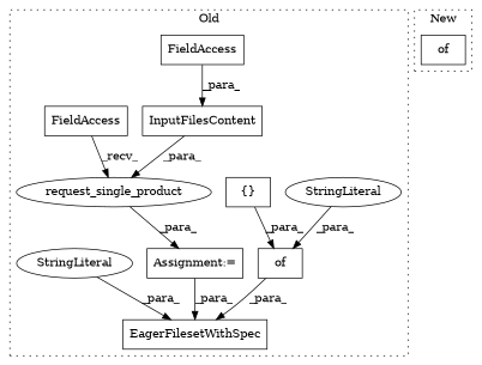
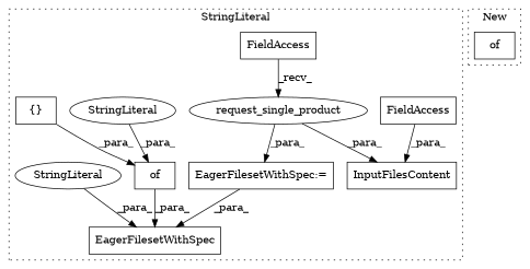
  digraph {
    node [a=32 l=4 shape=box]
    n1 [l="21,1" label=EagerFilesetWithSpec s="1730,1800"]
    n2 [a=4 l=2 label="{}" s=1782]
    n3 [l="18,1" label=InputFilesContent s="1670,1700"]
    n4 [l="23,1" label=request_single_product s="1638,1701" shape=ellipse]
    n5 [a=22 l=12 label=FieldAccess s=1688]
    n6 [a=22 label=FieldAccess s=1633]
    n7 [l="3,1" label=of s="1762,1784"]
    n8 [a=45 l=7 label=StringLiteral s=1765 shape=ellipse]
-   n9 [a=7 l=1 label="Assignment:=" s=1632]
+   n9 [a=7 l=1 label="EagerFilesetWithSpec:=" s=1632]
    n10 [a=45 l=6 label=StringLiteral s=1751 shape=ellipse]
    n11 [label=of s=1846]
    subgraph cluster_1 {
-     label=Old
+     label=StringLiteral
      style=dotted
      n1
      n2
      n3
      n4
      n5
      n6
      n7
      n8
      n9
      n10
    }
    subgraph cluster_2 {
      label=New
      style=dotted
      n11
    }
    n2 -> n7 [label=_para_]
-   n3 -> n4 [label=_para_]
+   n4 -> n3 [label=_para_]
    n4 -> n9 [label=_para_]
    n5 -> n3 [label=_para_]
    n6 -> n4 [label=_recv_]
    n7 -> n1 [label=_para_]
    n8 -> n7 [label=_para_]
    n9 -> n1 [label=_para_]
    n10 -> n1 [label=_para_]
  }
